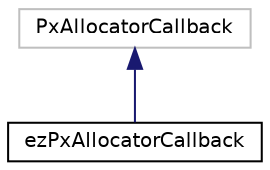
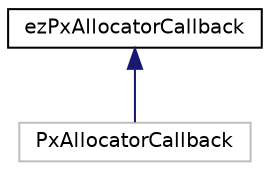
  digraph {
    rankdir=TB
    node [fillcolor=white fontname=Helvetica fontsize=10 shape=record style=filled]
    n1 [color=grey75 height=0.2 label=PxAllocatorCallback width=0.4]
    n2 [color=black height=0.2 label=ezPxAllocatorCallback width=0.4]
-   n1 -> n2 [color=midnightblue dir=back fontname=Helvetica fontsize=10 labelfontname=Helvetica labelfontsize=10 style=solid]
+   n2 -> n1 [color=midnightblue dir=back fontname=Helvetica fontsize=10 labelfontname=Helvetica labelfontsize=10 style=solid]
  }
